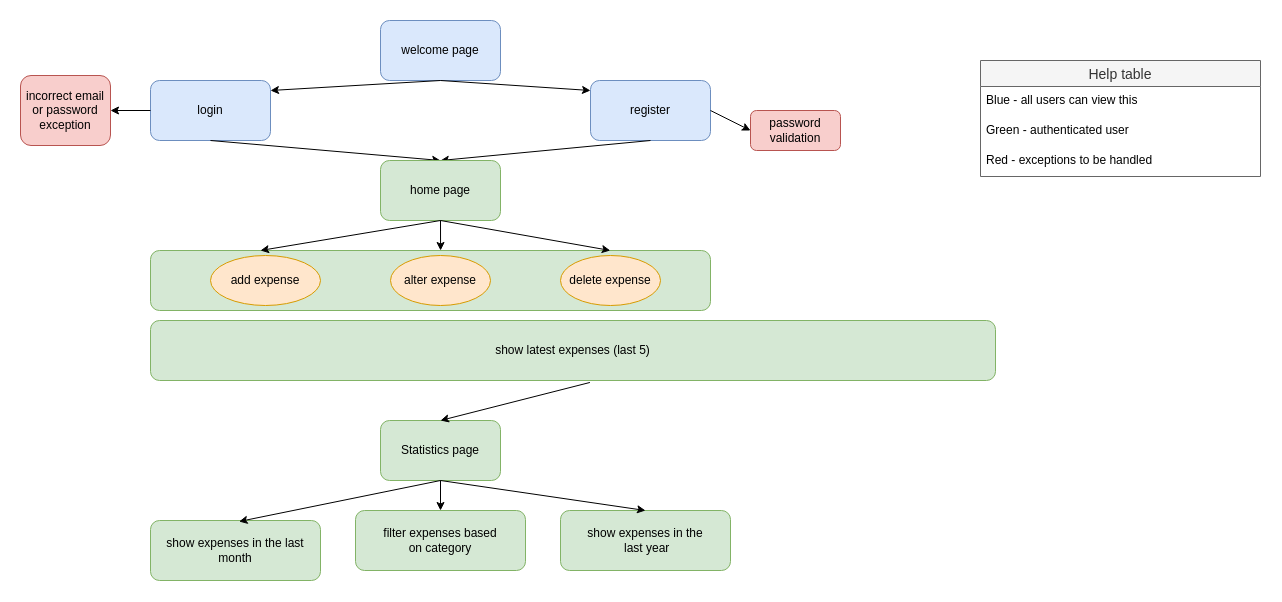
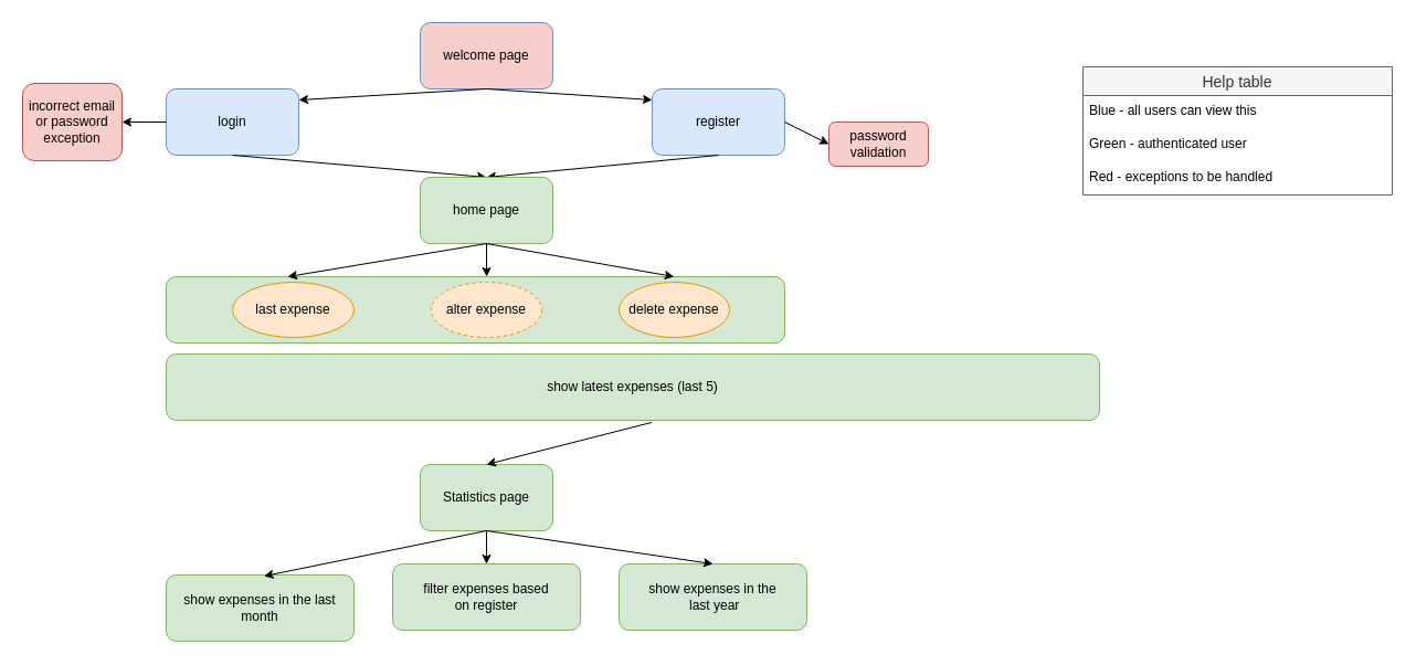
  <mxCell id="0" />
  <mxCell id="1" parent="0" />
  <mxCell id="2" value="" style="rounded=1;whiteSpace=wrap;html=1;fillColor=#d5e8d4;strokeColor=#82b366;" vertex="1" parent="1"><mxGeometry x="150" y="250" width="560" height="60" as="geometry" /></mxCell>
- <mxCell id="3" value="welcome page" style="rounded=1;whiteSpace=wrap;html=1;fillColor=#dae8fc;strokeColor=#6c8ebf;" vertex="1" parent="1"><mxGeometry x="380" y="20" width="120" height="60" as="geometry" /></mxCell>
+ <mxCell id="3" value="welcome page" style="rounded=1;whiteSpace=wrap;html=1;fillColor=#f8cecc;strokeColor=#6c8ebf;" vertex="1" parent="1"><mxGeometry x="380" y="20" width="120" height="60" as="geometry" /></mxCell>
  <mxCell id="4" value="" style="endArrow=classic;html=1;rounded=0;exitX=0.5;exitY=1;exitDx=0;exitDy=0;" edge="1" parent="1" source="3"><mxGeometry width="50" height="50" relative="1" as="geometry"><mxPoint x="430" y="440" as="sourcePoint" /><mxPoint x="270" y="90" as="targetPoint" /></mxGeometry></mxCell>
  <mxCell id="5" value="" style="endArrow=classic;html=1;rounded=0;" edge="1" parent="1"><mxGeometry width="50" height="50" relative="1" as="geometry"><mxPoint x="440" y="80" as="sourcePoint" /><mxPoint x="590" y="90" as="targetPoint" /></mxGeometry></mxCell>
  <mxCell id="6" value="login" style="rounded=1;whiteSpace=wrap;html=1;fillColor=#dae8fc;strokeColor=#6c8ebf;" vertex="1" parent="1"><mxGeometry x="150" y="80" width="120" height="60" as="geometry" /></mxCell>
  <mxCell id="7" value="register" style="rounded=1;whiteSpace=wrap;html=1;fillColor=#dae8fc;strokeColor=#6c8ebf;" vertex="1" parent="1"><mxGeometry x="590" y="80" width="120" height="60" as="geometry" /></mxCell>
  <mxCell id="8" value="" style="endArrow=classic;html=1;rounded=0;exitX=0.5;exitY=1;exitDx=0;exitDy=0;" edge="1" parent="1" source="7"><mxGeometry width="50" height="50" relative="1" as="geometry"><mxPoint x="430" y="440" as="sourcePoint" /><mxPoint x="440" y="160" as="targetPoint" /></mxGeometry></mxCell>
  <mxCell id="9" value="" style="endArrow=classic;html=1;rounded=0;exitX=0.5;exitY=1;exitDx=0;exitDy=0;entryX=0.5;entryY=0;entryDx=0;entryDy=0;" edge="1" parent="1" source="6" target="10"><mxGeometry width="50" height="50" relative="1" as="geometry"><mxPoint x="660" y="150" as="sourcePoint" /><mxPoint x="440" y="160" as="targetPoint" /></mxGeometry></mxCell>
  <mxCell id="10" value="home page" style="rounded=1;whiteSpace=wrap;html=1;fillColor=#d5e8d4;strokeColor=#82b366;" vertex="1" parent="1"><mxGeometry x="380" y="160" width="120" height="60" as="geometry" /></mxCell>
  <mxCell id="11" value="incorrect email or password exception" style="rounded=1;whiteSpace=wrap;html=1;fillColor=#f8cecc;strokeColor=#b85450;" vertex="1" parent="1"><mxGeometry x="20" y="75" width="90" height="70" as="geometry" /></mxCell>
  <mxCell id="12" value="password validation" style="rounded=1;whiteSpace=wrap;html=1;fillColor=#f8cecc;strokeColor=#b85450;" vertex="1" parent="1"><mxGeometry x="750" y="110" width="90" height="40" as="geometry" /></mxCell>
- <mxCell id="13" value="add expense" style="ellipse;whiteSpace=wrap;html=1;fillColor=#ffe6cc;strokeColor=#d79b00;" vertex="1" parent="1"><mxGeometry x="210" y="255" width="110" height="50" as="geometry" /></mxCell>
+ <mxCell id="13" value="last expense" style="ellipse;whiteSpace=wrap;html=1;fillColor=#ffe6cc;strokeColor=#d79b00;" vertex="1" parent="1"><mxGeometry x="210" y="255" width="110" height="50" as="geometry" /></mxCell>
  <mxCell id="14" value="delete expense" style="ellipse;whiteSpace=wrap;html=1;fillColor=#ffe6cc;strokeColor=#d79b00;" vertex="1" parent="1"><mxGeometry x="560" y="255" width="100" height="50" as="geometry" /></mxCell>
- <mxCell id="15" value="alter expense" style="ellipse;whiteSpace=wrap;html=1;fillColor=#ffe6cc;strokeColor=#d79b00;" vertex="1" parent="1"><mxGeometry x="390" y="255" width="100" height="50" as="geometry" /></mxCell>
+ <mxCell id="15" value="alter expense" style="ellipse;whiteSpace=wrap;html=1;fillColor=#ffe6cc;strokeColor=#d79b00;dashed=1;" vertex="1" parent="1"><mxGeometry x="390" y="255" width="100" height="50" as="geometry" /></mxCell>
  <mxCell id="16" value="" style="endArrow=classic;html=1;rounded=0;exitX=0.5;exitY=1;exitDx=0;exitDy=0;entryX=0.518;entryY=0;entryDx=0;entryDy=0;entryPerimeter=0;" edge="1" parent="1" source="10" target="2"><mxGeometry width="50" height="50" relative="1" as="geometry"><mxPoint x="530" y="440" as="sourcePoint" /><mxPoint x="580" y="390" as="targetPoint" /></mxGeometry></mxCell>
  <mxCell id="17" value="" style="endArrow=classic;html=1;rounded=0;entryX=0.821;entryY=0;entryDx=0;entryDy=0;entryPerimeter=0;" edge="1" parent="1" target="2"><mxGeometry width="50" height="50" relative="1" as="geometry"><mxPoint x="440" y="220" as="sourcePoint" /><mxPoint x="580" y="390" as="targetPoint" /></mxGeometry></mxCell>
  <mxCell id="18" value="" style="endArrow=classic;html=1;rounded=0;" edge="1" parent="1"><mxGeometry width="50" height="50" relative="1" as="geometry"><mxPoint x="440" y="220" as="sourcePoint" /><mxPoint x="260" y="250" as="targetPoint" /></mxGeometry></mxCell>
  <mxCell id="19" value="" style="endArrow=classic;html=1;rounded=0;exitX=0;exitY=0.5;exitDx=0;exitDy=0;entryX=1;entryY=0.5;entryDx=0;entryDy=0;" edge="1" parent="1" source="6" target="11"><mxGeometry width="50" height="50" relative="1" as="geometry"><mxPoint x="540" y="440" as="sourcePoint" /><mxPoint x="590" y="390" as="targetPoint" /></mxGeometry></mxCell>
  <mxCell id="20" value="" style="endArrow=classic;html=1;rounded=0;exitX=1;exitY=0.5;exitDx=0;exitDy=0;entryX=0;entryY=0.5;entryDx=0;entryDy=0;" edge="1" parent="1" source="7" target="12"><mxGeometry width="50" height="50" relative="1" as="geometry"><mxPoint x="540" y="440" as="sourcePoint" /><mxPoint x="590" y="390" as="targetPoint" /></mxGeometry></mxCell>
  <mxCell id="21" value="Statistics page" style="rounded=1;whiteSpace=wrap;html=1;fillColor=#d5e8d4;strokeColor=#82b366;" vertex="1" parent="1"><mxGeometry x="380" y="420" width="120" height="60" as="geometry" /></mxCell>
  <mxCell id="22" value="show latest expenses (last 5)" style="rounded=1;whiteSpace=wrap;html=1;fillColor=#d5e8d4;strokeColor=#82b366;" vertex="1" parent="1"><mxGeometry x="150" y="320" width="845" height="60" as="geometry" /></mxCell>
  <mxCell id="23" value="" style="endArrow=classic;html=1;rounded=0;exitX=0.52;exitY=1.033;exitDx=0;exitDy=0;exitPerimeter=0;" edge="1" parent="1" source="22"><mxGeometry width="50" height="50" relative="1" as="geometry"><mxPoint x="540" y="440" as="sourcePoint" /><mxPoint x="440" y="420" as="targetPoint" /></mxGeometry></mxCell>
  <mxCell id="24" value="show expenses in the last month" style="rounded=1;whiteSpace=wrap;html=1;fillColor=#d5e8d4;strokeColor=#82b366;" vertex="1" parent="1"><mxGeometry x="150" y="520" width="170" height="60" as="geometry" /></mxCell>
  <mxCell id="25" value="" style="endArrow=classic;html=1;rounded=0;entryX=0.521;entryY=0.017;entryDx=0;entryDy=0;entryPerimeter=0;exitX=0.5;exitY=1;exitDx=0;exitDy=0;" edge="1" parent="1" source="21" target="24"><mxGeometry width="50" height="50" relative="1" as="geometry"><mxPoint x="442" y="490" as="sourcePoint" /><mxPoint x="450" y="430" as="targetPoint" /></mxGeometry></mxCell>
  <mxCell id="26" value="&lt;div&gt;show expenses in the&lt;/div&gt;&lt;div&gt;&amp;nbsp;last year&lt;/div&gt;" style="rounded=1;whiteSpace=wrap;html=1;fillColor=#d5e8d4;strokeColor=#82b366;" vertex="1" parent="1"><mxGeometry x="560" y="510" width="170" height="60" as="geometry" /></mxCell>
  <mxCell id="27" value="" style="endArrow=classic;html=1;rounded=0;exitX=0.5;exitY=1;exitDx=0;exitDy=0;entryX=0.5;entryY=0;entryDx=0;entryDy=0;" edge="1" parent="1" source="21" target="26"><mxGeometry width="50" height="50" relative="1" as="geometry"><mxPoint x="540" y="440" as="sourcePoint" /><mxPoint x="590" y="390" as="targetPoint" /></mxGeometry></mxCell>
  <mxCell id="28" value="" style="endArrow=classic;html=1;rounded=0;" edge="1" parent="1"><mxGeometry width="50" height="50" relative="1" as="geometry"><mxPoint x="440" y="480" as="sourcePoint" /><mxPoint x="440" y="510" as="targetPoint" /></mxGeometry></mxCell>
- <mxCell id="29" value="&lt;div&gt;filter expenses based&lt;/div&gt;&lt;div&gt;on category&lt;/div&gt;" style="rounded=1;whiteSpace=wrap;html=1;fillColor=#d5e8d4;strokeColor=#82b366;" vertex="1" parent="1"><mxGeometry x="355" y="510" width="170" height="60" as="geometry" /></mxCell>
+ <mxCell id="29" value="&lt;div&gt;filter expenses based&lt;/div&gt;&lt;div&gt;on register&lt;/div&gt;" style="rounded=1;whiteSpace=wrap;html=1;fillColor=#d5e8d4;strokeColor=#82b366;" vertex="1" parent="1"><mxGeometry x="355" y="510" width="170" height="60" as="geometry" /></mxCell>
  <mxCell id="30" value="Help table" style="swimlane;fontStyle=0;childLayout=stackLayout;horizontal=1;startSize=26;horizontalStack=0;resizeParent=1;resizeParentMax=0;resizeLast=0;collapsible=1;marginBottom=0;align=center;fontSize=14;fillColor=#f5f5f5;fontColor=#333333;strokeColor=#666666;" vertex="1" parent="1"><mxGeometry x="980" y="60" width="280" height="116" as="geometry" /></mxCell>
  <mxCell id="31" value="Blue - all users can view this" style="text;strokeColor=none;fillColor=none;spacingLeft=4;spacingRight=4;overflow=hidden;rotatable=0;points=[[0,0.5],[1,0.5]];portConstraint=eastwest;fontSize=12;" vertex="1" parent="30"><mxGeometry y="26" width="280" height="30" as="geometry" /></mxCell>
  <mxCell id="32" value="Green - authenticated user" style="text;strokeColor=none;fillColor=none;spacingLeft=4;spacingRight=4;overflow=hidden;rotatable=0;points=[[0,0.5],[1,0.5]];portConstraint=eastwest;fontSize=12;" vertex="1" parent="30"><mxGeometry y="56" width="280" height="30" as="geometry" /></mxCell>
  <mxCell id="33" value="Red - exceptions to be handled" style="text;strokeColor=none;fillColor=none;spacingLeft=4;spacingRight=4;overflow=hidden;rotatable=0;points=[[0,0.5],[1,0.5]];portConstraint=eastwest;fontSize=12;" vertex="1" parent="30"><mxGeometry y="86" width="280" height="30" as="geometry" /></mxCell>
